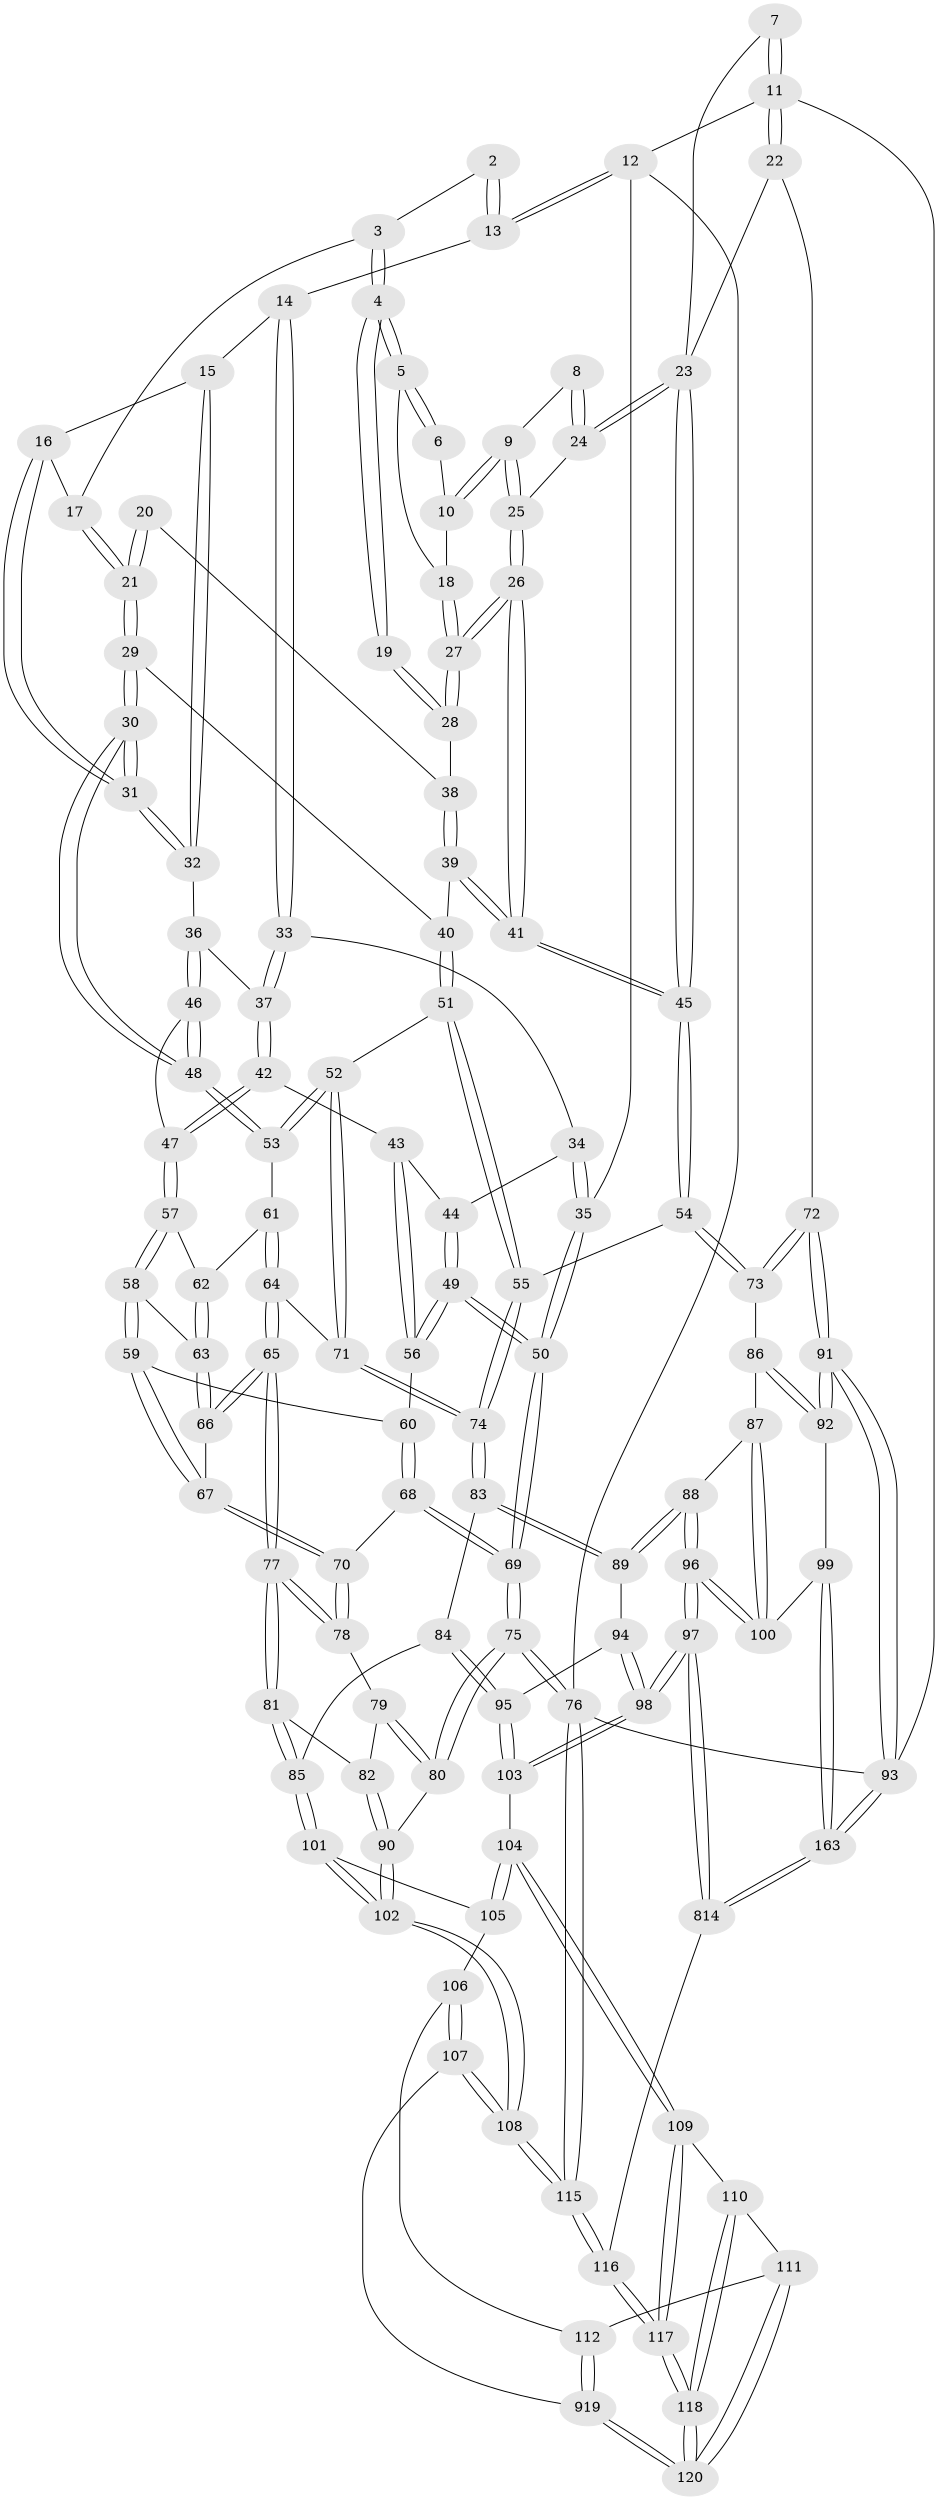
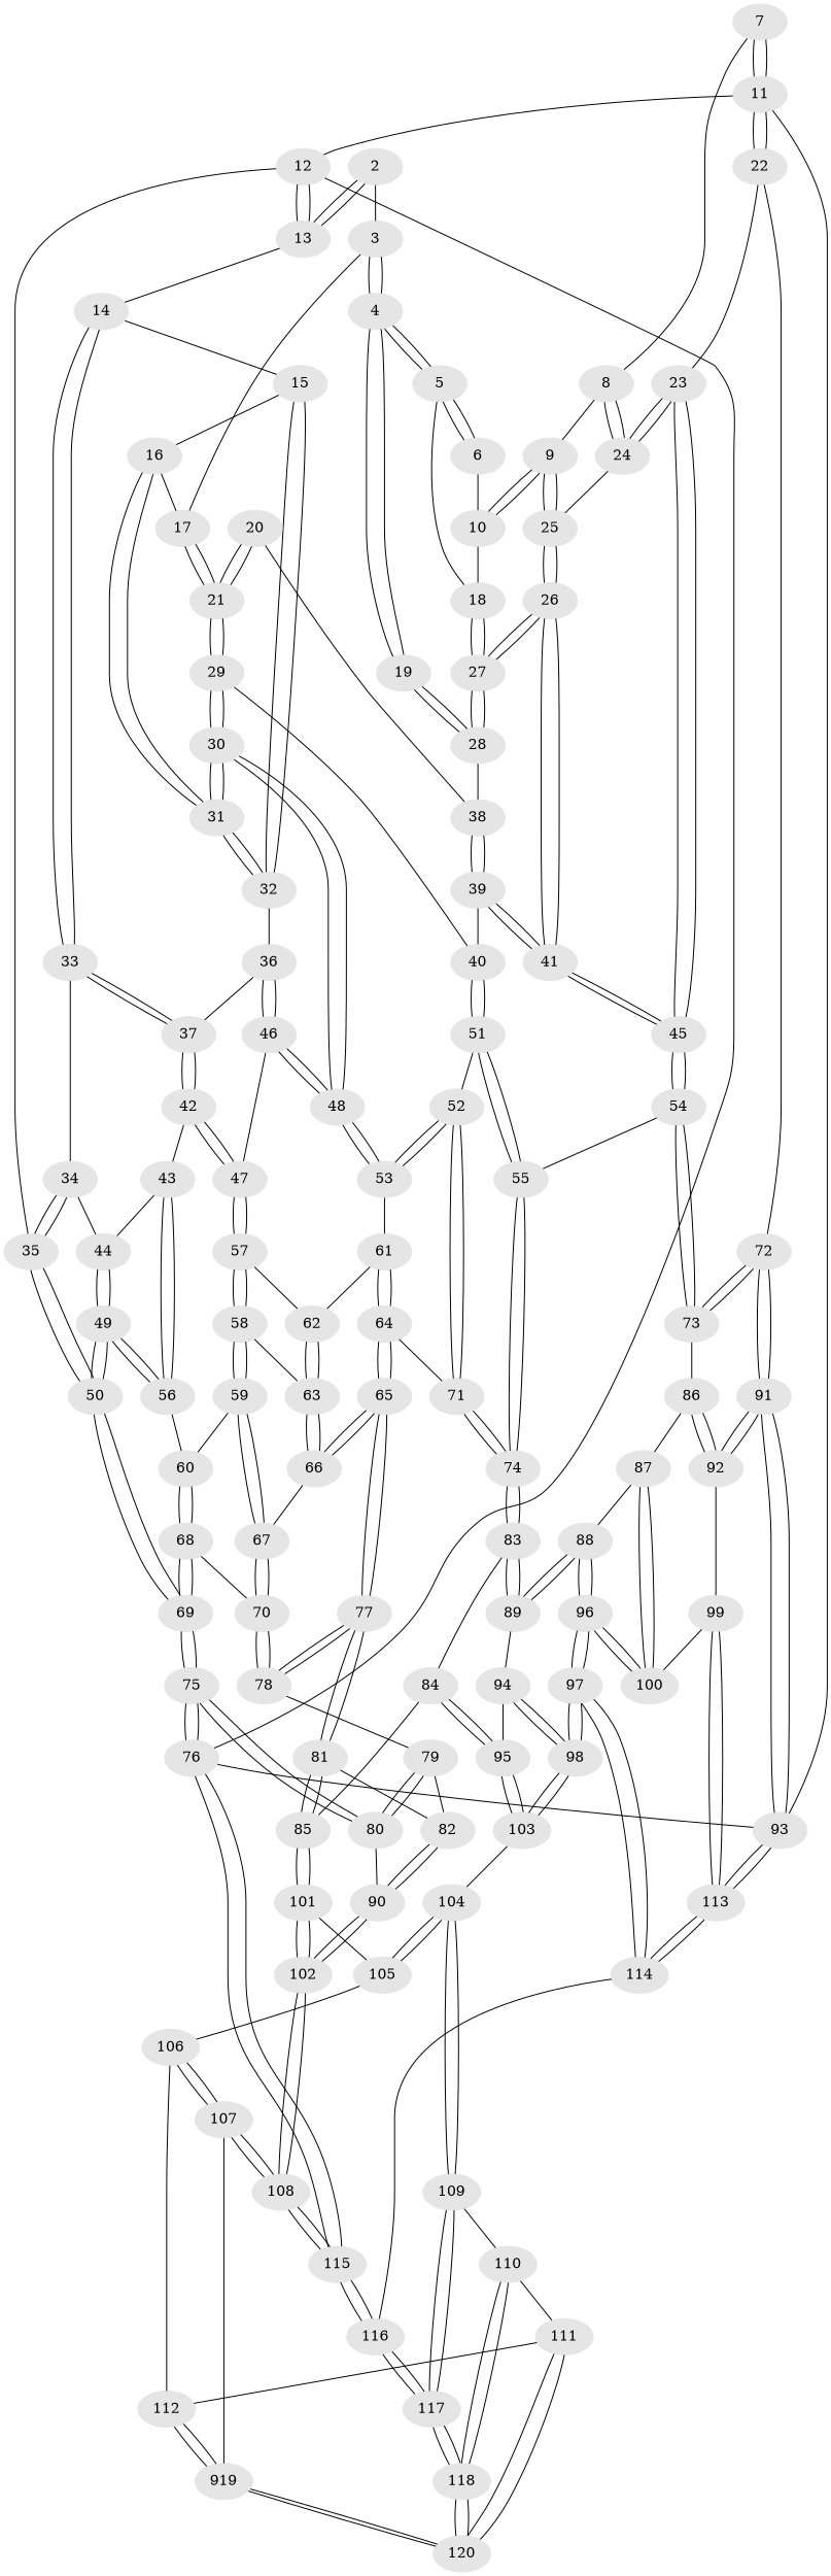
  graph {
    node [color=gray90 style=filled]
    2
    3
    13
    7
    8
    11
    4
    17
    14
    5
    19
    21
    6
    18
    28
    10
    27
    9
    24
    12
    22
    93
    25
    26
    35
    76
    23
    72
-   113 [label=163]
+   113
    50
    115
    15
    33
    16
    32
    34
    37
    31
    36
    29
    20
    38
    39
    30
    40
    45
    73
    91
    54
    41
    48
    51
    53
    46
    44
    42
    49
    69
    47
    43
    52
    55
    56
    57
    60
    58
    62
    61
    75
    71
    74
    64
    86
    83
    68
    59
    63
    67
    66
    70
    65
    77
    78
    81
    80
    79
    92
    87
    84
    89
    90
    116
    82
    85
    102
    101
    95
    94
    103
    105
    88
    100
    99
    96
    97
    98
    108
-   114 [label=814]
+   114
    104
    106
    109
    110
    117
    107
    112
    n116 [label=919]
    120
    111
    118
    2 -- 3
    2 -- 13
    2 -- 13
    3 -- 4
    3 -- 4
    3 -- 17
    13 -- 14
-   7 -- 23
+   7 -- 8
    7 -- 11
    7 -- 11
    8 -- 9
    8 -- 24
    8 -- 24
    11 -- 12
    11 -- 22
    11 -- 22
    11 -- 93
    4 -- 5
    4 -- 5
    4 -- 19
    4 -- 19
    17 -- 21
    17 -- 21
    14 -- 15
    14 -- 33
    14 -- 33
    5 -- 6
    5 -- 6
    5 -- 18
    19 -- 28
    19 -- 28
    21 -- 29
    21 -- 29
    6 -- 10
    18 -- 27
    18 -- 27
    28 -- 38
    10 -- 18
    27 -- 28
    27 -- 28
    9 -- 10
    9 -- 10
    9 -- 25
    9 -- 25
    24 -- 25
    12 -- 13
    12 -- 13
    12 -- 35
    12 -- 76
    22 -- 23
    22 -- 72
    93 -- 113
    93 -- 113
    25 -- 26
    25 -- 26
    26 -- 27
    26 -- 27
    26 -- 41
    26 -- 41
    35 -- 50
    35 -- 50
    76 -- 93
    76 -- 115
    76 -- 115
    23 -- 24
    23 -- 24
    23 -- 45
    23 -- 45
    72 -- 73
    72 -- 73
    72 -- 91
    72 -- 91
    113 -- 114
    113 -- 114
    50 -- 69
    50 -- 69
    115 -- 116
    115 -- 116
    15 -- 16
    15 -- 32
    15 -- 32
    33 -- 34
    33 -- 37
    33 -- 37
    16 -- 17
    16 -- 31
    16 -- 31
    32 -- 36
    34 -- 35
    34 -- 35
    34 -- 44
    37 -- 42
    37 -- 42
    31 -- 32
    31 -- 32
    36 -- 37
    36 -- 46
    36 -- 46
    29 -- 30
    29 -- 30
    29 -- 40
    20 -- 21
    20 -- 21
    20 -- 38
    38 -- 39
    38 -- 39
    39 -- 40
    39 -- 41
    39 -- 41
    30 -- 31
    30 -- 31
    30 -- 48
    30 -- 48
    40 -- 51
    40 -- 51
    45 -- 54
    45 -- 54
    73 -- 86
    91 -- 93
    91 -- 93
    91 -- 92
    91 -- 92
    54 -- 73
    54 -- 73
    54 -- 55
    41 -- 45
    41 -- 45
    48 -- 53
    48 -- 53
    51 -- 52
    51 -- 55
    51 -- 55
    53 -- 61
    46 -- 48
    46 -- 48
    46 -- 47
    44 -- 49
    44 -- 49
    42 -- 47
    42 -- 47
    42 -- 43
    49 -- 50
    49 -- 50
    49 -- 56
    49 -- 56
    69 -- 75
    69 -- 75
    47 -- 57
    47 -- 57
    43 -- 44
    43 -- 56
    43 -- 56
    52 -- 53
    52 -- 53
    52 -- 71
    52 -- 71
    55 -- 74
    55 -- 74
    56 -- 60
    57 -- 58
    57 -- 58
    57 -- 62
    60 -- 68
    60 -- 68
    58 -- 59
    58 -- 59
    58 -- 63
    62 -- 63
    62 -- 63
    61 -- 62
    61 -- 64
    61 -- 64
    75 -- 76
    75 -- 76
    75 -- 80
    75 -- 80
    71 -- 74
    71 -- 74
    74 -- 83
    74 -- 83
    64 -- 71
    64 -- 65
    64 -- 65
    86 -- 92
    86 -- 92
    86 -- 87
    83 -- 84
    83 -- 89
    83 -- 89
    68 -- 69
    68 -- 69
    68 -- 70
    59 -- 60
    59 -- 67
    59 -- 67
    63 -- 66
    63 -- 66
    67 -- 70
    67 -- 70
    66 -- 67
    70 -- 78
    70 -- 78
    65 -- 66
    65 -- 66
    65 -- 77
    65 -- 77
    77 -- 78
    77 -- 78
    77 -- 81
    77 -- 81
    78 -- 79
    81 -- 82
    81 -- 85
    81 -- 85
    80 -- 90
    79 -- 80
    79 -- 80
    79 -- 82
    92 -- 99
    87 -- 88
    87 -- 100
    87 -- 100
    84 -- 85
    84 -- 95
    84 -- 95
    89 -- 94
    90 -- 102
    90 -- 102
    116 -- 117
    116 -- 117
    82 -- 90
    82 -- 90
    85 -- 101
    85 -- 101
    102 -- 108
    102 -- 108
    101 -- 102
    101 -- 102
    101 -- 105
    95 -- 103
    95 -- 103
    94 -- 95
    94 -- 98
    94 -- 98
    103 -- 104
    105 -- 106
    88 -- 89
    88 -- 89
    88 -- 96
    88 -- 96
    99 -- 113
    99 -- 113
    99 -- 100
    96 -- 100
    96 -- 100
    96 -- 97
    96 -- 97
    97 -- 98
    97 -- 98
    97 -- 114
    97 -- 114
    98 -- 103
    98 -- 103
    108 -- 115
    108 -- 115
    114 -- 116
    104 -- 105
    104 -- 105
    104 -- 109
    104 -- 109
    106 -- 107
    106 -- 107
    106 -- 112
    109 -- 110
    109 -- 117
    109 -- 117
    110 -- 111
    110 -- 118
    110 -- 118
    117 -- 118
    117 -- 118
    107 -- 108
    107 -- 108
    107 -- n116
    112 -- n116
    112 -- n116
    n116 -- 120
    n116 -- 120
    111 -- 112
    111 -- 120
    111 -- 120
    118 -- 120
    118 -- 120
  }
